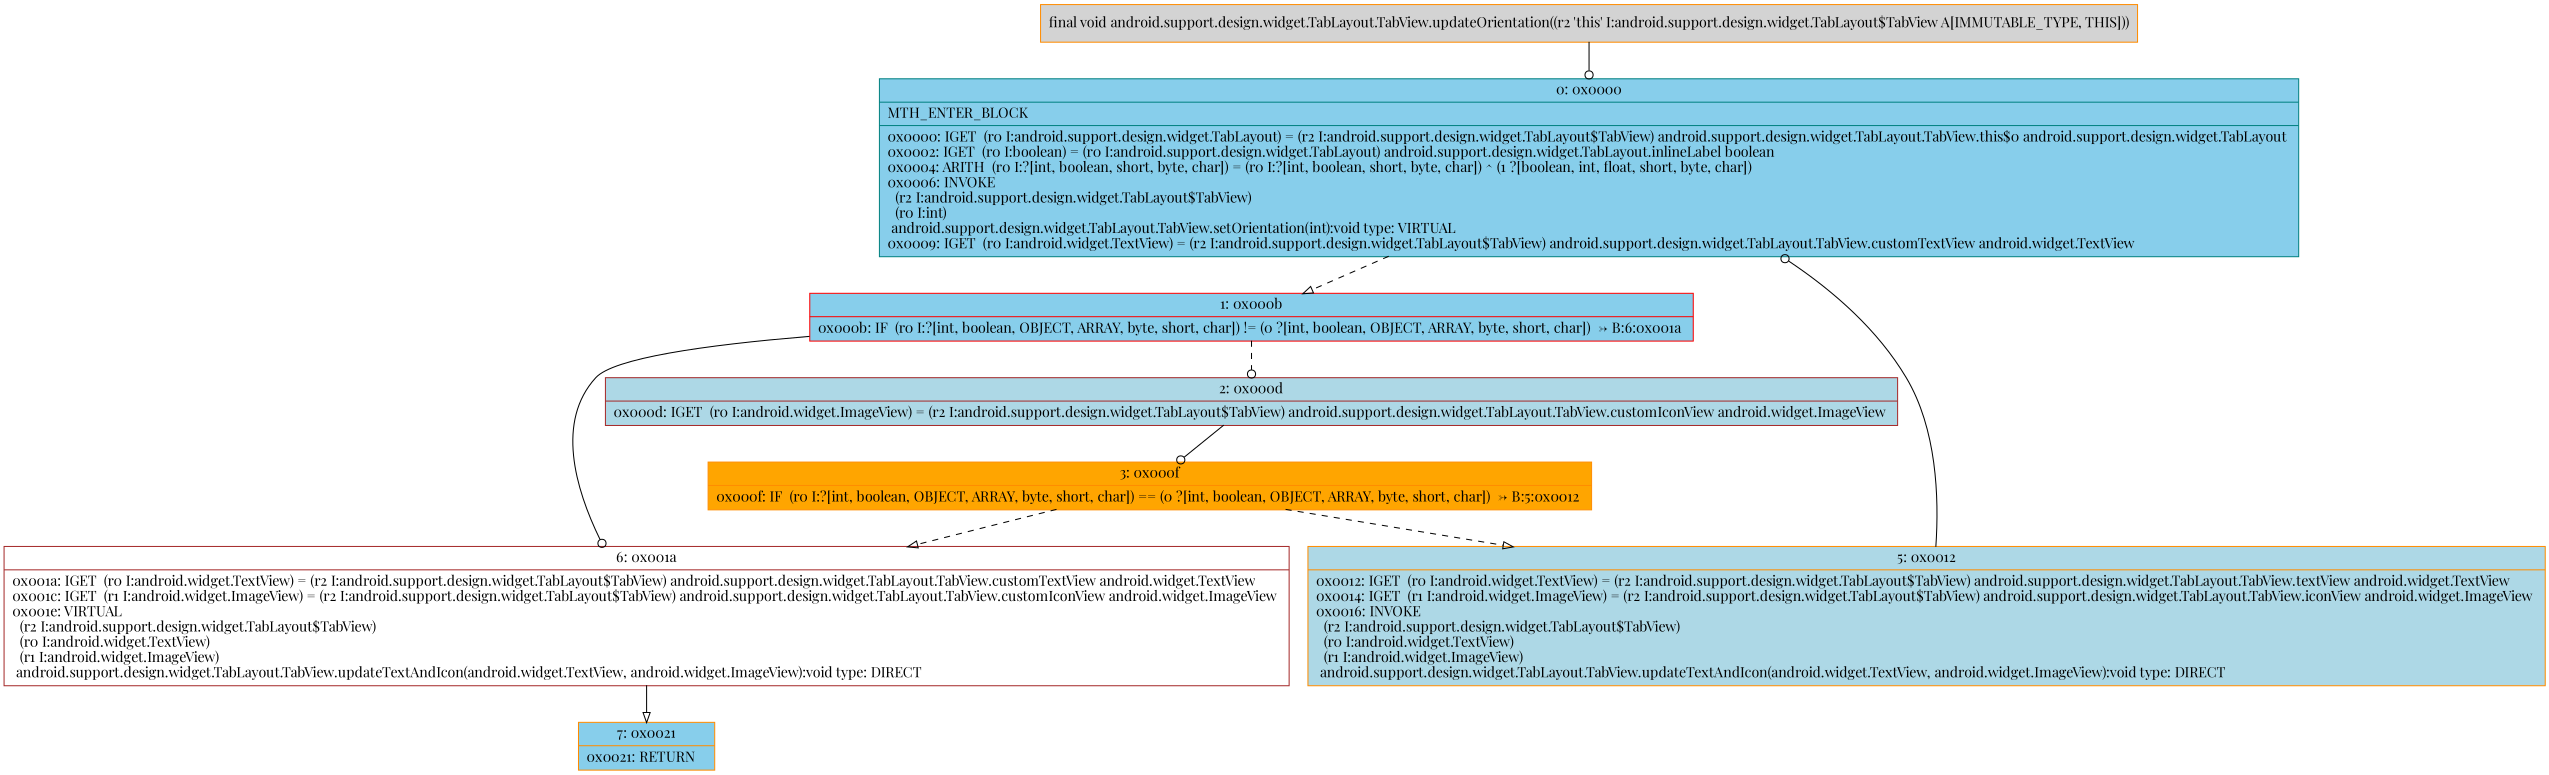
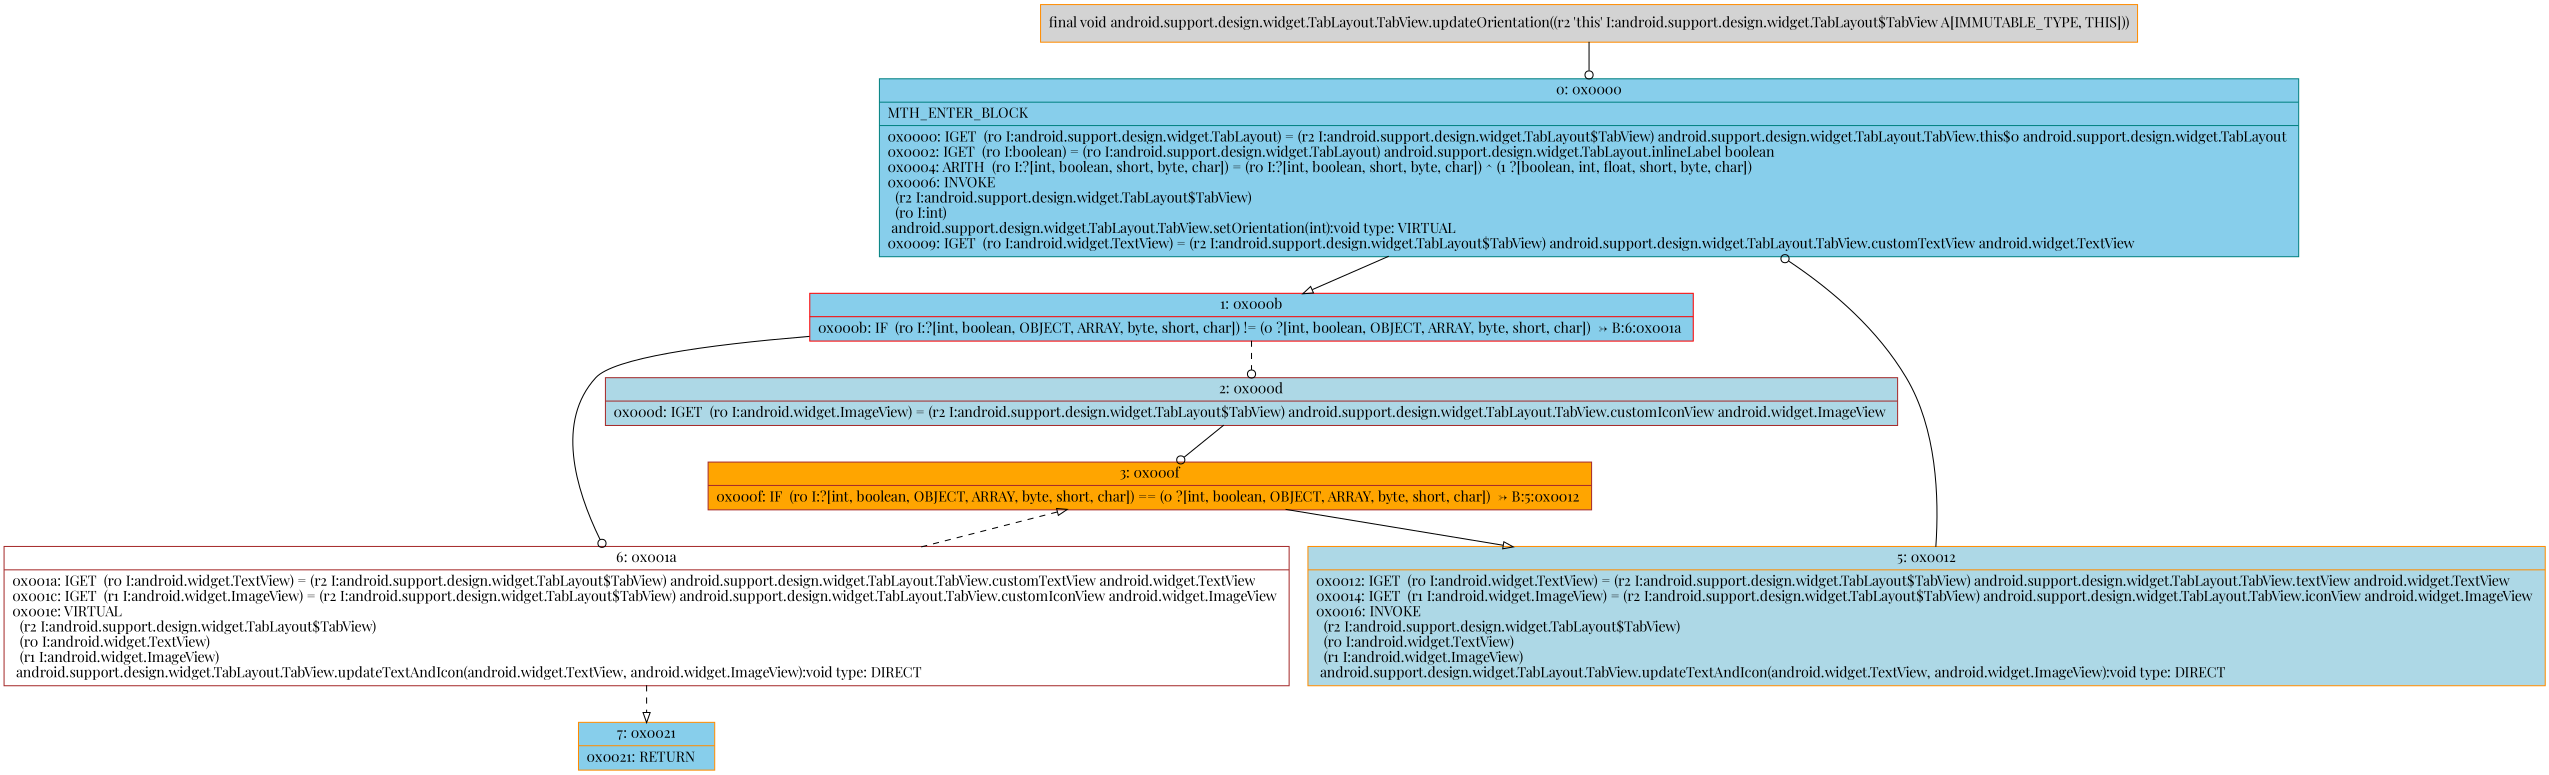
  digraph {
    fontname="Playfair Display"
    node [color=brown fillcolor=skyblue fontname="Playfair Display" shape=record style=filled]
    edge [arrowhead=odot fontname="Playfair Display"]
    n1 [color=teal label="{0\:\ 0x0000|MTH_ENTER_BLOCK\l|0x0000: IGET  (r0 I:android.support.design.widget.TabLayout) = (r2 I:android.support.design.widget.TabLayout$TabView) android.support.design.widget.TabLayout.TabView.this$0 android.support.design.widget.TabLayout \l0x0002: IGET  (r0 I:boolean) = (r0 I:android.support.design.widget.TabLayout) android.support.design.widget.TabLayout.inlineLabel boolean \l0x0004: ARITH  (r0 I:?[int, boolean, short, byte, char]) = (r0 I:?[int, boolean, short, byte, char]) ^ (1 ?[boolean, int, float, short, byte, char]) \l0x0006: INVOKE  \l  (r2 I:android.support.design.widget.TabLayout$TabView)\l  (r0 I:int)\l android.support.design.widget.TabLayout.TabView.setOrientation(int):void type: VIRTUAL \l0x0009: IGET  (r0 I:android.widget.TextView) = (r2 I:android.support.design.widget.TabLayout$TabView) android.support.design.widget.TabLayout.TabView.customTextView android.widget.TextView \l}"]
    n2 [color=red label="{1\:\ 0x000b|0x000b: IF  (r0 I:?[int, boolean, OBJECT, ARRAY, byte, short, char]) != (0 ?[int, boolean, OBJECT, ARRAY, byte, short, char])  \-\> B:6:0x001a \l}"]
    n3 [fillcolor=lightblue label="{2\:\ 0x000d|0x000d: IGET  (r0 I:android.widget.ImageView) = (r2 I:android.support.design.widget.TabLayout$TabView) android.support.design.widget.TabLayout.TabView.customIconView android.widget.ImageView \l}"]
    n4 [fillcolor=white label="{6\:\ 0x001a|0x001a: IGET  (r0 I:android.widget.TextView) = (r2 I:android.support.design.widget.TabLayout$TabView) android.support.design.widget.TabLayout.TabView.customTextView android.widget.TextView \l0x001c: IGET  (r1 I:android.widget.ImageView) = (r2 I:android.support.design.widget.TabLayout$TabView) android.support.design.widget.TabLayout.TabView.customIconView android.widget.ImageView \l0x001e: VIRTUAL  \l  (r2 I:android.support.design.widget.TabLayout$TabView)\l  (r0 I:android.widget.TextView)\l  (r1 I:android.widget.ImageView)\l android.support.design.widget.TabLayout.TabView.updateTextAndIcon(android.widget.TextView, android.widget.ImageView):void type: DIRECT \l}"]
-   n5 [color=darkorange fillcolor=orange label="{3\:\ 0x000f|0x000f: IF  (r0 I:?[int, boolean, OBJECT, ARRAY, byte, short, char]) == (0 ?[int, boolean, OBJECT, ARRAY, byte, short, char])  \-\> B:5:0x0012 \l}"]
+   n5 [fillcolor=orange label="{3\:\ 0x000f|0x000f: IF  (r0 I:?[int, boolean, OBJECT, ARRAY, byte, short, char]) == (0 ?[int, boolean, OBJECT, ARRAY, byte, short, char])  \-\> B:5:0x0012 \l}"]
    n6 [color=darkorange label="{7\:\ 0x0021|0x0021: RETURN   \l}"]
    n7 [color=darkorange fillcolor=lightblue label="{5\:\ 0x0012|0x0012: IGET  (r0 I:android.widget.TextView) = (r2 I:android.support.design.widget.TabLayout$TabView) android.support.design.widget.TabLayout.TabView.textView android.widget.TextView \l0x0014: IGET  (r1 I:android.widget.ImageView) = (r2 I:android.support.design.widget.TabLayout$TabView) android.support.design.widget.TabLayout.TabView.iconView android.widget.ImageView \l0x0016: INVOKE  \l  (r2 I:android.support.design.widget.TabLayout$TabView)\l  (r0 I:android.widget.TextView)\l  (r1 I:android.widget.ImageView)\l android.support.design.widget.TabLayout.TabView.updateTextAndIcon(android.widget.TextView, android.widget.ImageView):void type: DIRECT \l}"]
    n8 [color=darkorange fillcolor=lightgrey label="{final void android.support.design.widget.TabLayout.TabView.updateOrientation((r2 'this' I:android.support.design.widget.TabLayout$TabView A[IMMUTABLE_TYPE, THIS])) }"]
-   n1 -> n2 [arrowhead=onormal style=dashed]
+   n1 -> n2 [arrowhead=onormal]
    n2 -> n3 [style=dashed]
    n2 -> n4
    n3 -> n5
-   n4 -> n6 [arrowhead=onormal]
-   n5 -> n4 [arrowhead=onormal style=dashed]
-   n5 -> n7 [arrowhead=onormal style=dashed]
+   n4 -> n6 [arrowhead=onormal style=dashed]
+   n4 -> n5 [arrowhead=onormal style=dashed]
+   n5 -> n7 [arrowhead=onormal]
    n7 -> n1
    n8 -> n1
  }
